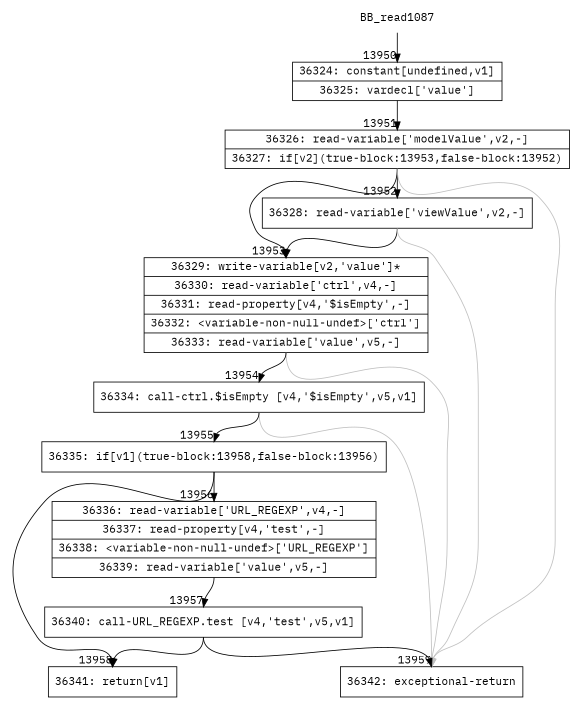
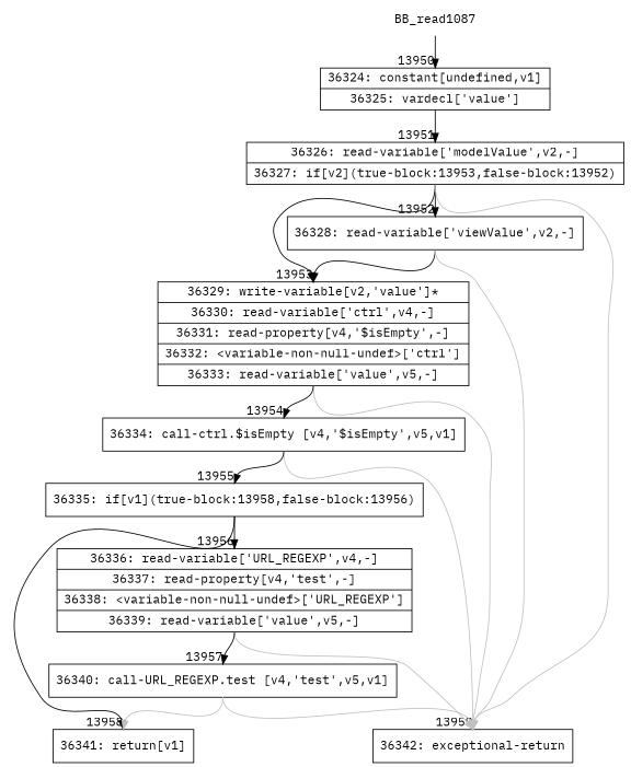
  digraph {
    fontname="IBM Plex Mono"
    rankdir=TD
    node [fontname="IBM Plex Mono" shape=record]
    edge [fontname="IBM Plex Mono" headport=n tailport=s]
    n1 [label=BB_read1087 shape=none]
    n2 [label="{36324: constant[undefined,v1]|36325: vardecl['value']}"]
    n3 [label="{36326: read-variable['modelValue',v2,-]|36327: if[v2](true-block:13953,false-block:13952)}"]
    n4 [label="{36329: write-variable[v2,'value']*|36330: read-variable['ctrl',v4,-]|36331: read-property[v4,'$isEmpty',-]|36332: \<variable-non-null-undef\>['ctrl']|36333: read-variable['value',v5,-]}"]
    n5 [label="{36328: read-variable['viewValue',v2,-]}"]
    n6 [label="{36342: exceptional-return}"]
    n7 [label="{36334: call-ctrl.$isEmpty [v4,'$isEmpty',v5,v1]}"]
    n8 [label="{36335: if[v1](true-block:13958,false-block:13956)}"]
    n9 [label="{36341: return[v1]}"]
    n10 [label="{36336: read-variable['URL_REGEXP',v4,-]|36337: read-property[v4,'test',-]|36338: \<variable-non-null-undef\>['URL_REGEXP']|36339: read-variable['value',v5,-]}"]
    n11 [label="{36340: call-URL_REGEXP.test [v4,'test',v5,v1]}"]
    n1 -> n2 [headlabel="    13950"]
    n2 -> n3 [headlabel="      13951"]
    n3 -> n4 [headlabel="      13953"]
    n3 -> n5 [headlabel="      13952"]
    n3 -> n6 [color=gray headlabel="      13959"]
    n4 -> n6 [color=gray]
    n4 -> n7 [headlabel="      13954"]
    n5 -> n4
    n5 -> n6 [color=gray]
    n7 -> n6 [color=gray]
    n7 -> n8 [headlabel="      13955"]
    n8 -> n9 [headlabel="      13958"]
    n8 -> n10 [headlabel="      13956"]
+   n10 -> n6 [color=gray]
    n10 -> n11 [headlabel="      13957"]
-   n11 -> n6 [color=black]
-   n11 -> n9
+   n11 -> n6 [color=gray]
+   n11 -> n9 [color=gray]
  }
